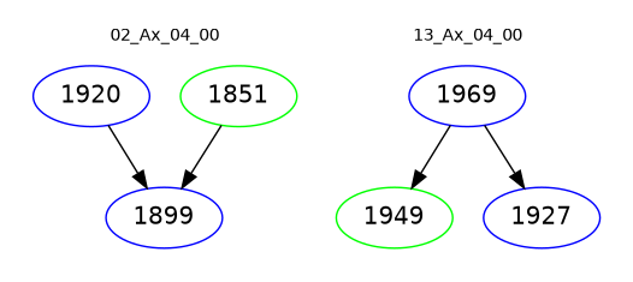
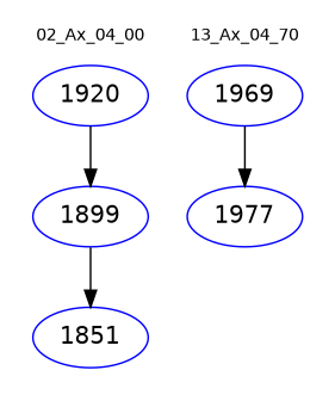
  digraph {
    fontname="DejaVu Sans"
    node [color=blue fontname="DejaVu Sans"]
    edge [color=black fontname="DejaVu Sans"]
    n1 [label=1899]
-   n2 [color=green label=1851]
+   n2 [label=1851]
    n3 [label=1920]
    n4 [label=1969]
-   n5 [color=green label=1949]
-   n6 [label=1927]
+   n6 [label=1977]
    subgraph cluster_1 {
      color=white
      fontsize=10
      label="02_Ax_04_00"
      n1
      n2
      n3
    }
    subgraph cluster_2 {
      color=white
      fontsize=10
-     label="13_Ax_04_00"
+     label="13_Ax_04_70"
      n4
-     n5
      n6
    }
-   n2 -> n1
+   n1 -> n2
    n3 -> n1
-   n4 -> n5
    n4 -> n6
  }
